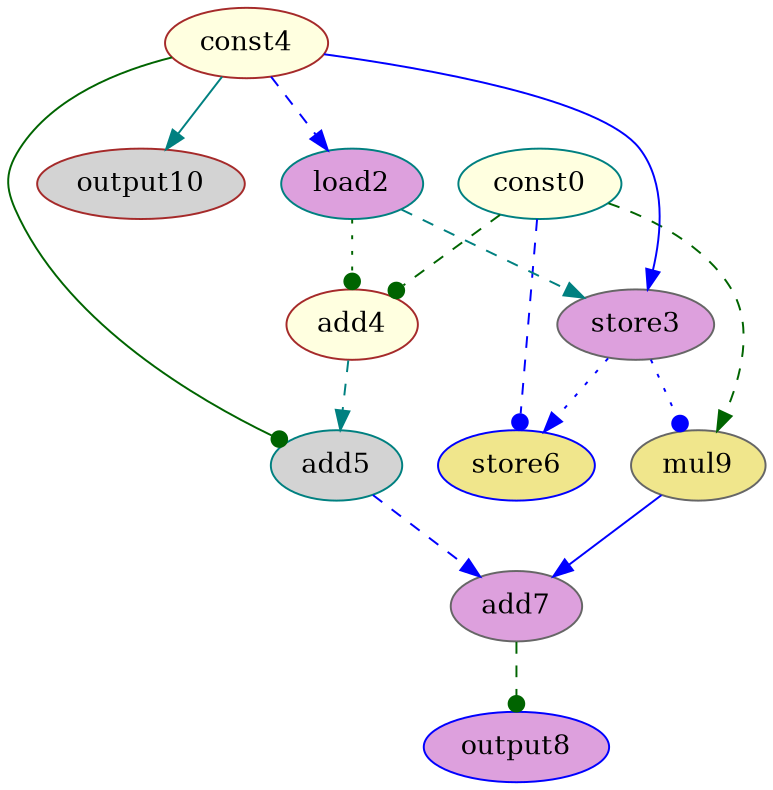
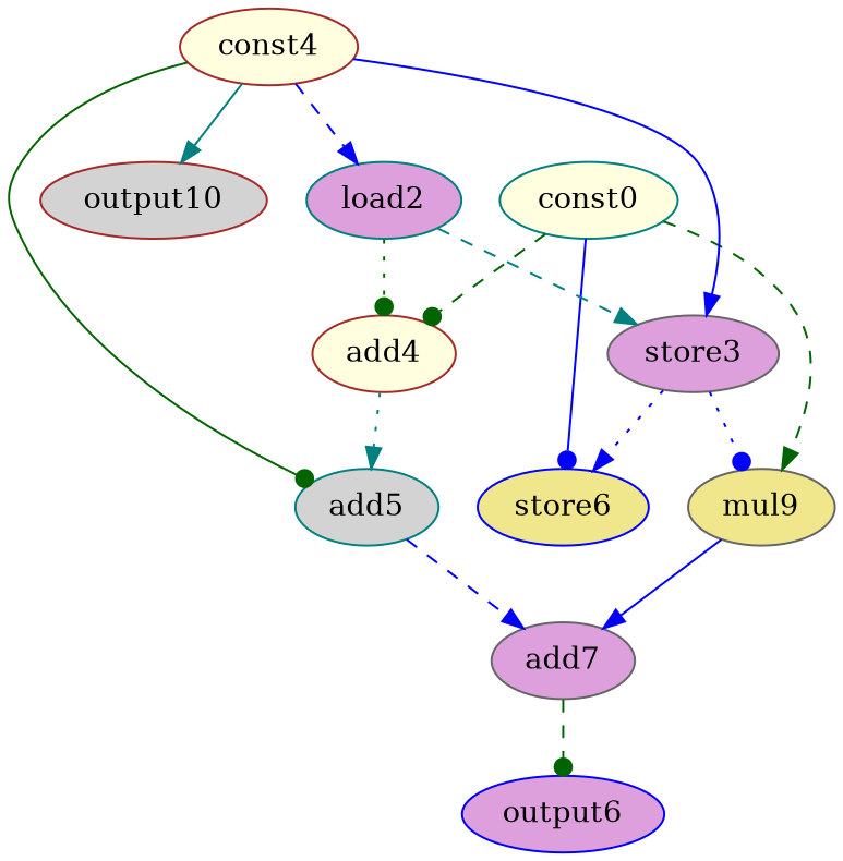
  digraph {
    node [color=teal fillcolor=plum opcode=add style=filled]
    edge [arrowhead=normal color=blue operand=0 style=dashed]
    const0 [fillcolor=lightyellow opcode=const]
    add4 [color=brown fillcolor=lightyellow]
    store6 [color=blue fillcolor=khaki opcode=store]
    mul9 [color=gray40 fillcolor=khaki opcode=mul]
    add5 [fillcolor=lightgrey]
    add7 [color=gray40]
    n7 [color=brown fillcolor=lightyellow label=const4 opcode=const]
    load2 [opcode=load]
    n9 [color=gray40 label=store3 opcode=sub]
    output10 [color=brown fillcolor=lightgrey opcode=output]
-   output8 [color=blue opcode=output]
+   output8 [color=blue opcode=output label=output6]
    const0 -> add4 [arrowhead=dot color=darkgreen]
-   const0 -> store6 [arrowhead=dot]
+   const0 -> store6 [arrowhead=dot style=solid]
    const0 -> mul9 [color=darkgreen]
-   add4 -> add5 [color=teal operand=1]
+   add4 -> add5 [color=teal operand=1 style=dotted]
    mul9 -> add7 [style=solid]
    add5 -> add7 [operand=1]
    add7 -> output8 [arrowhead=dot color=darkgreen]
    n7 -> add5 [arrowhead=dot color=darkgreen style=solid]
    n7 -> load2
    n7 -> n9 [style=solid]
    n7 -> output10 [color=teal style=solid]
    load2 -> add4 [arrowhead=dot color=darkgreen operand=1 style=dotted]
    load2 -> n9 [color=teal operand=1]
    n9 -> store6 [operand=1 style=dotted]
    n9 -> mul9 [arrowhead=dot operand=1 style=dotted]
  }
